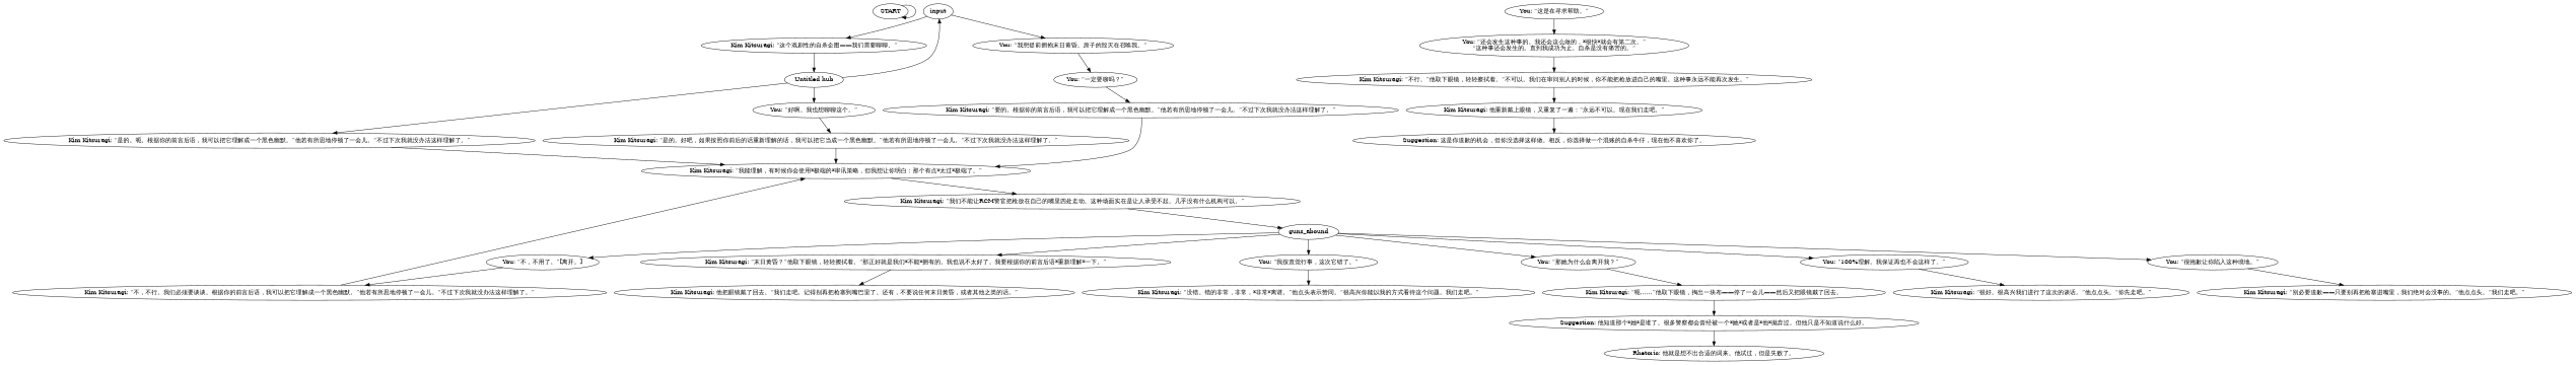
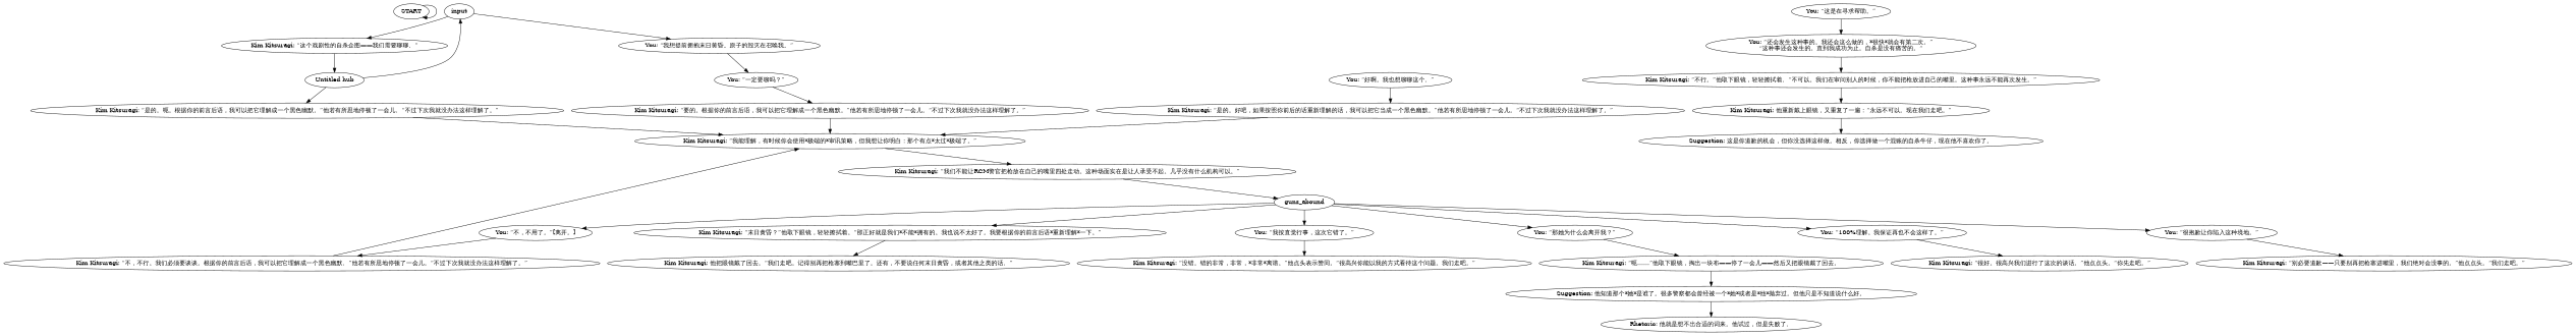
  digraph {
    n1 [label=START]
    n2 [label=input]
    n3 [label="Kim Kitsuragi: “这个戏剧性的自杀企图——我们需要聊聊。”"]
    n4 [label="You: “我想提前拥抱末日黄昏。原子的毁灭在召唤我。”"]
    n5 [label="Untitled hub"]
    n6 [label="You: “不，不用了。”[离开。]"]
    n7 [label="Kim Kitsuragi: “不，不行。我们必须要谈谈。根据你的前言后语，我可以把它理解成一个黑色幽默。”他若有所思地停顿了一会儿。“不过下次我就没办法这样理解了。”"]
    n8 [label="Kim Kitsuragi: “我能理解，有时候你会使用*极端的*审讯策略，但我想让你明白：那个有点*太过*极端了。”"]
    n9 [label="You: “还会发生这种事的。我还会这么做的，*很快*就会有第二次。”\n“这种事还会发生的。直到我成功为止。自杀是没有痛苦的。”"]
    n10 [label="Kim Kitsuragi: “不行。”他取下眼镜，轻轻擦拭着。“不可以。我们在审问别人的时候，你不能把枪放进自己的嘴里。这种事永远不能再次发生。”"]
    n11 [label="Kim Kitsuragi: 他重新戴上眼镜，又重复了一遍：“永远不可以。现在我们走吧。”"]
    n12 [label="Kim Kitsuragi: “是的。呃。根据你的前言后语，我可以把它理解成一个黑色幽默。”他若有所思地停顿了一会儿。“不过下次我就没办法这样理解了。”"]
    n13 [label="Kim Kitsuragi: “我们不能让RCM警官把枪放在自己的嘴里四处走动。这种场面实在是让人承受不起。几乎没有什么机构可以。”"]
    n14 [label="You: “一定要聊吗？”"]
    n15 [label="Kim Kitsuragi: “要的。根据你的前言后语，我可以把它理解成一个黑色幽默。”他若有所思地停顿了一会儿。“不过下次我就没办法这样理解了。”"]
    n16 [label="Kim Kitsuragi: “末日黄昏？”他取下眼镜，轻轻擦拭着。“那正好就是我们*不能*拥有的。我也说不太好了。我要根据你的前言后语*重新理解*一下。”"]
    n17 [label="Kim Kitsuragi: 他把眼镜戴了回去。“我们走吧。记得别再把枪塞到嘴巴里了。还有，不要说任何末日黄昏，或者其他之类的话。”"]
    n18 [label="You: “这是在寻求帮助。”"]
    n19 [label="Suggestion: 这是你道歉的机会，但你没选择这样做。相反，你选择做一个混账的自杀牛仔，现在他不喜欢你了。"]
    n20 [label="Kim Kitsuragi: “很好。很高兴我们进行了这次的谈话。”他点点头。“你先走吧。”"]
    n21 [label="Kim Kitsuragi: “呃……”他取下眼镜，掏出一块布——停了一会儿——然后又把眼镜戴了回去。"]
    n22 [label="Suggestion: 他知道那个*她*是谁了。很多警察都会曾经被一个*她*或者是*他*抛弃过。但他只是不知道说什么好。"]
    n23 [label="Rhetoric: 他就是想不出合适的词来。他试过，但是失败了。"]
    n24 [label="You: “好啊。我也想聊聊这个。”"]
    n25 [label="Kim Kitsuragi: “是的。好吧，如果按照你前后的话重新理解的话，我可以把它当成一个黑色幽默。”他若有所思地停顿了一会儿。“不过下次我就没办法这样理解了。”"]
    n26 [label=guns_abound]
    n27 [label="You: “我按直觉行事，这次它错了。”"]
    n28 [label="You: “那她为什么会离开我？”"]
    n29 [label="You: “100%理解。我保证再也不会这样了。”"]
    n30 [label="You: “很抱歉让你陷入这种境地。”"]
    n31 [label="Kim Kitsuragi: “没错。错的非常，非常，*非常*离谱。”他点头表示赞同。“很高兴你能以我的方式看待这个问题。我们走吧。”"]
    n32 [label="Kim Kitsuragi: “别必要道歉——只要别再把枪塞进嘴里，我们绝对会没事的。”他点点头。“我们走吧。”"]
    n1 -> n1
    n2 -> n3
    n2 -> n4
    n3 -> n5
    n4 -> n14
    n5 -> n2
    n5 -> n12
-   n5 -> n24
    n6 -> n7
    n7 -> n8
    n8 -> n13
    n9 -> n10
    n10 -> n11
    n11 -> n19
    n12 -> n8
    n13 -> n26
    n14 -> n15
    n15 -> n8
    n16 -> n17
    n18 -> n9
    n21 -> n22
    n22 -> n23
    n24 -> n25
    n25 -> n8
    n26 -> n6
    n26 -> n16
    n26 -> n27
    n26 -> n28
    n26 -> n29
    n26 -> n30
    n27 -> n31
    n28 -> n21
    n29 -> n20
    n30 -> n32
  }
